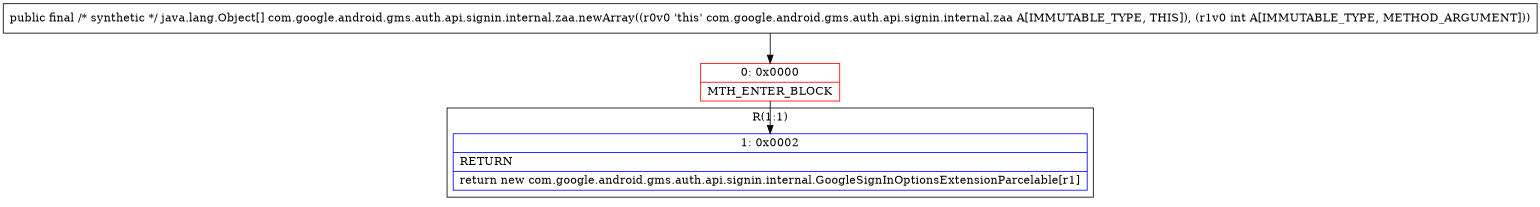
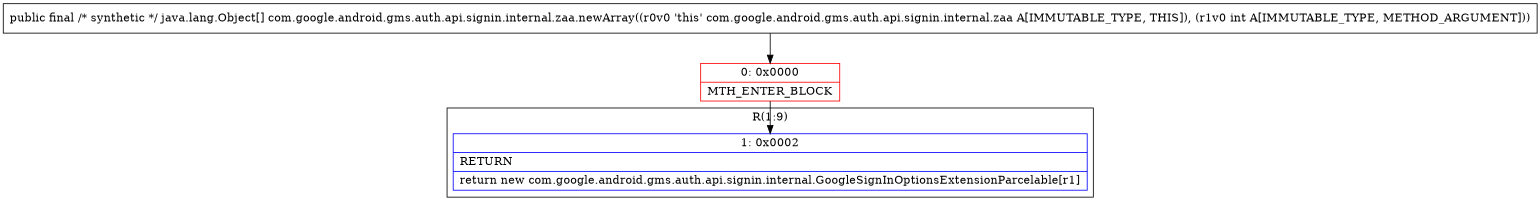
  digraph {
    node [shape=record]
    n1 [color=blue label="{1\:\ 0x0002|RETURN\l|return new com.google.android.gms.auth.api.signin.internal.GoogleSignInOptionsExtensionParcelable[r1]\l}"]
    n2 [color=red label="{0\:\ 0x0000|MTH_ENTER_BLOCK\l}"]
    n3 [label="{public final \/* synthetic *\/ java.lang.Object[] com.google.android.gms.auth.api.signin.internal.zaa.newArray((r0v0 'this' com.google.android.gms.auth.api.signin.internal.zaa A[IMMUTABLE_TYPE, THIS]), (r1v0 int A[IMMUTABLE_TYPE, METHOD_ARGUMENT])) }"]
    subgraph cluster_1 {
-     label="R(1:1)"
+     label="R(1:9)"
      n1
    }
    n2 -> n1
    n3 -> n2
  }
